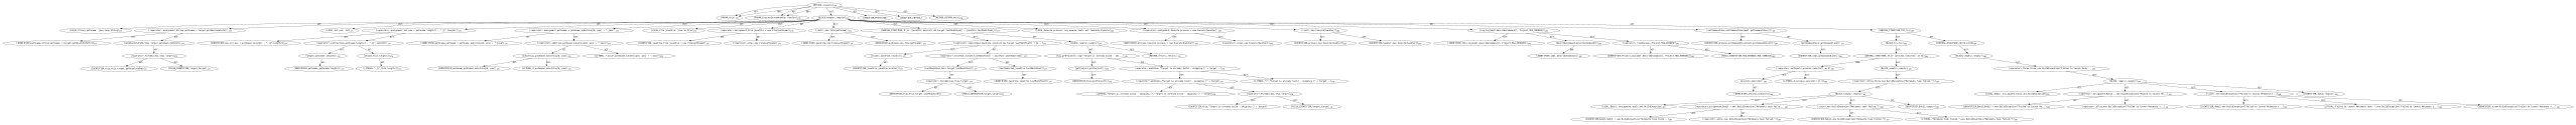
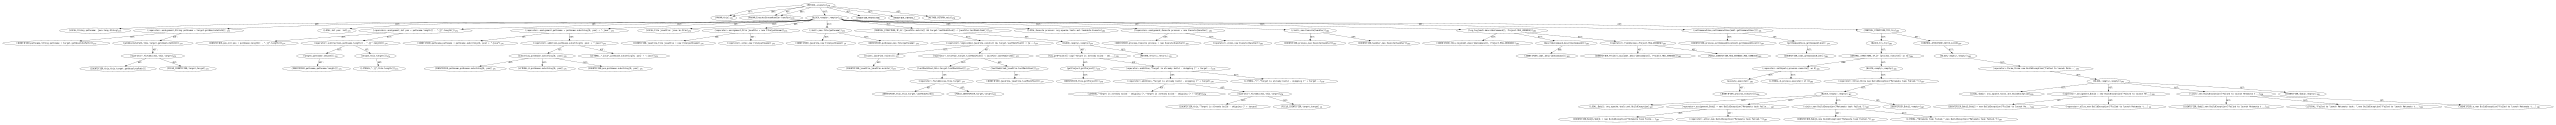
  digraph {
    fontname="JetBrains Mono"
    node [fontname="JetBrains Mono"]
    edge [fontname="JetBrains Mono"]
    n1 [label=<(METHOD,_execute)<SUB>170</SUB>>]
    n2 [label=<(PARAM,this)<SUB>170</SUB>>]
    n3 [label=<(PARAM,ExecuteStreamHandler handler)<SUB>170</SUB>>]
    n4 [label=<(BLOCK,&lt;empty&gt;,&lt;empty&gt;)<SUB>170</SUB>>]
    n5 [label=<(MODIFIER,PROTECTED)>]
    n6 [label=<(MODIFIER,VIRTUAL)>]
    n7 [label=<(METHOD_RETURN,void)<SUB>170</SUB>>]
    n8 [label=<(LOCAL,String pathname: java.lang.String)<SUB>173</SUB>>]
    n9 [label=<(&lt;operator&gt;.assignment,String pathname = target.getAbsolutePath())<SUB>173</SUB>>]
    n10 [label=<(LOCAL,int pos: int)<SUB>174</SUB>>]
    n11 [label=<(&lt;operator&gt;.assignment,int pos = pathname.length() - &quot;.jj&quot;.length())<SUB>174</SUB>>]
    n12 [label=<(&lt;operator&gt;.assignment,pathname = pathname.substring(0, pos) + &quot;.java&quot;)<SUB>175</SUB>>]
    n13 [label=<(LOCAL,File javaFile: java.io.File)<SUB>176</SUB>>]
    n14 [label=<(&lt;operator&gt;.assignment,File javaFile = new File(pathname))<SUB>176</SUB>>]
    n15 [label=<(&lt;init&gt;,new File(pathname))<SUB>176</SUB>>]
    n16 [label=<(CONTROL_STRUCTURE,IF,if (javaFile.exists() &amp;&amp; target.lastModified() &lt; javaFile.lastModified()))<SUB>177</SUB>>]
    n17 [label=<(LOCAL,Execute process: org.apache.tools.ant.taskdefs.Execute)<SUB>182</SUB>>]
    n18 [label=<(&lt;operator&gt;.assignment,Execute process = new Execute(handler))<SUB>182</SUB>>]
    n19 [label=<(&lt;init&gt;,new Execute(handler))<SUB>182</SUB>>]
    n20 [label=<(log,log(cmdl.describeCommand(), Project.MSG_VERBOSE))<SUB>183</SUB>>]
    n21 [label=<(setCommandline,setCommandline(cmdl.getCommandline()))<SUB>184</SUB>>]
    n22 [label=<(CONTROL_STRUCTURE,TRY,try)<SUB>185</SUB>>]
    n23 [label=<(IDENTIFIER,pathname,String pathname = target.getAbsolutePath())<SUB>173</SUB>>]
    n24 [label=<(getAbsolutePath,this.target.getAbsolutePath())<SUB>173</SUB>>]
    n25 [label=<(IDENTIFIER,pos,int pos = pathname.length() - &quot;.jj&quot;.length())<SUB>174</SUB>>]
    n26 [label=<(&lt;operator&gt;.subtraction,pathname.length() - &quot;.jj&quot;.length())<SUB>174</SUB>>]
    n27 [label=<(IDENTIFIER,pathname,pathname = pathname.substring(0, pos) + &quot;.java&quot;)<SUB>175</SUB>>]
    n28 [label=<(&lt;operator&gt;.addition,pathname.substring(0, pos) + &quot;.java&quot;)<SUB>175</SUB>>]
    n29 [label=<(IDENTIFIER,javaFile,File javaFile = new File(pathname))<SUB>176</SUB>>]
    n30 [label=<(&lt;operator&gt;.alloc,new File(pathname))<SUB>176</SUB>>]
    n31 [label=<(IDENTIFIER,javaFile,new File(pathname))<SUB>176</SUB>>]
    n32 [label=<(IDENTIFIER,pathname,new File(pathname))<SUB>176</SUB>>]
    n33 [label=<(&lt;operator&gt;.logicalAnd,javaFile.exists() &amp;&amp; target.lastModified() &lt; ja...)<SUB>177</SUB>>]
    n34 [label=<(BLOCK,&lt;empty&gt;,&lt;empty&gt;)<SUB>177</SUB>>]
    n35 [label=<(IDENTIFIER,process,Execute process = new Execute(handler))<SUB>182</SUB>>]
    n36 [label=<(&lt;operator&gt;.alloc,new Execute(handler))<SUB>182</SUB>>]
    n37 [label=<(IDENTIFIER,process,new Execute(handler))<SUB>182</SUB>>]
    n38 [label=<(IDENTIFIER,handler,new Execute(handler))<SUB>182</SUB>>]
    n39 [label=<(IDENTIFIER,this,log(cmdl.describeCommand(), Project.MSG_VERBOSE))<SUB>183</SUB>>]
    n40 [label=<(describeCommand,describeCommand())<SUB>183</SUB>>]
    n41 [label=<(&lt;operator&gt;.fieldAccess,Project.MSG_VERBOSE)<SUB>183</SUB>>]
    n42 [label=<(IDENTIFIER,process,setCommandline(cmdl.getCommandline()))<SUB>184</SUB>>]
    n43 [label=<(getCommandline,getCommandline())<SUB>144</SUB>>]
    n44 [label=<(BLOCK,try,try)<SUB>185</SUB>>]
    n45 [label=<(CONTROL_STRUCTURE,CATCH,catch)<SUB>189</SUB>>]
    n46 [label=<(&lt;operator&gt;.fieldAccess,this.target)<SUB>173</SUB>>]
    n47 [label=<(IDENTIFIER,this,this.target.getAbsolutePath())>]
    n48 [label=<(FIELD_IDENTIFIER,target,target)<SUB>173</SUB>>]
    n49 [label=<(length,pathname.length())<SUB>174</SUB>>]
    n50 [label=<(length,this.length())<SUB>174</SUB>>]
    n51 [label=<(IDENTIFIER,pathname,pathname.length())<SUB>174</SUB>>]
    n52 [label=<(LITERAL,&quot;.jj&quot;,this.length())<SUB>174</SUB>>]
    n53 [label=<(substring,pathname.substring(0, pos))<SUB>175</SUB>>]
    n54 [label=<(LITERAL,&quot;.java&quot;,pathname.substring(0, pos) + &quot;.java&quot;)<SUB>175</SUB>>]
    n55 [label=<(IDENTIFIER,pathname,pathname.substring(0, pos))<SUB>175</SUB>>]
    n56 [label=<(LITERAL,0,pathname.substring(0, pos))<SUB>175</SUB>>]
+   n57 [label=<(IDENTIFIER,pos,pathname.substring(0, pos))<SUB>175</SUB>>]
    n58 [label=<(exists,javaFile.exists())<SUB>177</SUB>>]
    n59 [label=<(&lt;operator&gt;.lessThan,target.lastModified() &lt; javaFile.lastModified())<SUB>177</SUB>>]
    n60 [label=<(log,getProject().log(&quot;Target is already build - ski...)<SUB>178</SUB>>]
    n61 [label=<(RETURN,return;,return;)<SUB>179</SUB>>]
    n62 [label=<(IDENTIFIER,javaFile,javaFile.exists())<SUB>177</SUB>>]
    n63 [label=<(lastModified,this.target.lastModified())<SUB>177</SUB>>]
    n64 [label=<(lastModified,javaFile.lastModified())<SUB>177</SUB>>]
    n65 [label=<(&lt;operator&gt;.fieldAccess,this.target)<SUB>177</SUB>>]
    n66 [label=<(IDENTIFIER,javaFile,javaFile.lastModified())<SUB>177</SUB>>]
    n67 [label=<(IDENTIFIER,this,this.target.lastModified())>]
    n68 [label=<(FIELD_IDENTIFIER,target,target)<SUB>177</SUB>>]
    n69 [label=<(getProject,getProject())<SUB>178</SUB>>]
    n70 [label=<(&lt;operator&gt;.addition,&quot;Target is already build - skipping (&quot; + target...)<SUB>178</SUB>>]
    n71 [label=<(IDENTIFIER,this,getProject())<SUB>178</SUB>>]
    n72 [label=<(&lt;operator&gt;.addition,&quot;Target is already build - skipping (&quot; + target)<SUB>178</SUB>>]
    n73 [label=<(LITERAL,&quot;)&quot;,&quot;Target is already build - skipping (&quot; + target...)<SUB>178</SUB>>]
    n74 [label=<(LITERAL,&quot;Target is already build - skipping (&quot;,&quot;Target is already build - skipping (&quot; + target)<SUB>178</SUB>>]
    n75 [label=<(&lt;operator&gt;.fieldAccess,this.target)<SUB>178</SUB>>]
    n76 [label=<(IDENTIFIER,this,&quot;Target is already build - skipping (&quot; + target)>]
    n77 [label=<(FIELD_IDENTIFIER,target,target)<SUB>178</SUB>>]
    n78 [label=<(IDENTIFIER,cmdl,describeCommand())<SUB>183</SUB>>]
    n79 [label=<(IDENTIFIER,Project,log(cmdl.describeCommand(), Project.MSG_VERBOSE))<SUB>183</SUB>>]
    n80 [label=<(FIELD_IDENTIFIER,MSG_VERBOSE,MSG_VERBOSE)<SUB>183</SUB>>]
    n81 [label=<(IDENTIFIER,cmdl,getCommandline())<SUB>184</SUB>>]
    n82 [label=<(CONTROL_STRUCTURE,IF,if (process.execute() != 0))<SUB>186</SUB>>]
    n83 [label=<(BLOCK,&lt;empty&gt;,&lt;empty&gt;)<SUB>189</SUB>>]
    n84 [label=<(&lt;operator&gt;.notEquals,process.execute() != 0)<SUB>186</SUB>>]
    n85 [label=<(BLOCK,&lt;empty&gt;,&lt;empty&gt;)<SUB>186</SUB>>]
    n86 [label=<(execute,execute())<SUB>186</SUB>>]
    n87 [label=<(LITERAL,0,process.execute() != 0)<SUB>186</SUB>>]
    n88 [label=<(&lt;operator&gt;.throw,throw new BuildException(&quot;Metamata task failed.&quot;);)<SUB>187</SUB>>]
    n89 [label=<(IDENTIFIER,process,execute())<SUB>186</SUB>>]
    n90 [label=<(BLOCK,&lt;empty&gt;,&lt;empty&gt;)<SUB>187</SUB>>]
    n91 [label=<(LOCAL,$obj1: org.apache.tools.ant.BuildException)<SUB>187</SUB>>]
    n92 [label=<(&lt;operator&gt;.assignment,$obj1 = new BuildException(&quot;Metamata task faile...)<SUB>187</SUB>>]
    n93 [label=<(&lt;init&gt;,new BuildException(&quot;Metamata task failed.&quot;))<SUB>187</SUB>>]
    n94 [label=<(IDENTIFIER,$obj1,&lt;empty&gt;)<SUB>187</SUB>>]
    n95 [label=<(IDENTIFIER,$obj1,$obj1 = new BuildException(&quot;Metamata task faile...)<SUB>187</SUB>>]
    n96 [label=<(&lt;operator&gt;.alloc,new BuildException(&quot;Metamata task failed.&quot;))<SUB>187</SUB>>]
    n97 [label=<(IDENTIFIER,$obj1,new BuildException(&quot;Metamata task failed.&quot;))<SUB>187</SUB>>]
    n98 [label=<(LITERAL,&quot;Metamata task failed.&quot;,new BuildException(&quot;Metamata task failed.&quot;))<SUB>187</SUB>>]
    n99 [label=<(&lt;operator&gt;.throw,throw new BuildException(&quot;Failed to launch Meta...)<SUB>190</SUB>>]
    n100 [label=<(BLOCK,&lt;empty&gt;,&lt;empty&gt;)<SUB>190</SUB>>]
    n101 [label=<(LOCAL,$obj2: org.apache.tools.ant.BuildException)<SUB>190</SUB>>]
    n102 [label=<(&lt;operator&gt;.assignment,$obj2 = new BuildException(&quot;Failed to launch Me...)<SUB>190</SUB>>]
    n103 [label=<(&lt;init&gt;,new BuildException(&quot;Failed to launch Metamata t...)<SUB>190</SUB>>]
    n104 [label=<(IDENTIFIER,$obj2,&lt;empty&gt;)<SUB>190</SUB>>]
    n105 [label=<(IDENTIFIER,$obj2,$obj2 = new BuildException(&quot;Failed to launch Me...)<SUB>190</SUB>>]
    n106 [label=<(&lt;operator&gt;.alloc,new BuildException(&quot;Failed to launch Metamata t...)<SUB>190</SUB>>]
    n107 [label=<(IDENTIFIER,$obj2,new BuildException(&quot;Failed to launch Metamata t...)<SUB>190</SUB>>]
    n108 [label=<(LITERAL,&quot;Failed to launch Metamata task: &quot;,new BuildException(&quot;Failed to launch Metamata t...)<SUB>190</SUB>>]
    n109 [label=<(IDENTIFIER,e,new BuildException(&quot;Failed to launch Metamata t...)<SUB>190</SUB>>]
    n1 -> n2 [label="AST: "]
    n1 -> n2 [label="DDG: "]
    n1 -> n3 [label="AST: "]
    n1 -> n3 [label="DDG: "]
    n1 -> n4 [label="AST: "]
    n1 -> n5 [label="AST: "]
    n1 -> n6 [label="AST: "]
    n1 -> n7 [label="AST: "]
    n4 -> n8 [label="AST: "]
    n4 -> n9 [label="AST: "]
    n4 -> n10 [label="AST: "]
    n4 -> n11 [label="AST: "]
    n4 -> n12 [label="AST: "]
    n4 -> n13 [label="AST: "]
    n4 -> n14 [label="AST: "]
    n4 -> n15 [label="AST: "]
    n4 -> n16 [label="AST: "]
    n4 -> n17 [label="AST: "]
    n4 -> n18 [label="AST: "]
    n4 -> n19 [label="AST: "]
    n4 -> n20 [label="AST: "]
    n4 -> n21 [label="AST: "]
    n4 -> n22 [label="AST: "]
    n9 -> n23 [label="AST: "]
    n9 -> n24 [label="AST: "]
    n11 -> n25 [label="AST: "]
    n11 -> n26 [label="AST: "]
    n12 -> n27 [label="AST: "]
    n12 -> n28 [label="AST: "]
    n14 -> n29 [label="DDG: "]
    n14 -> n30 [label="AST: "]
    n15 -> n31 [label="AST: "]
    n15 -> n32 [label="AST: "]
    n16 -> n33 [label="AST: "]
    n16 -> n34 [label="AST: "]
    n18 -> n35 [label="AST: "]
    n18 -> n36 [label="AST: "]
    n19 -> n37 [label="AST: "]
    n19 -> n38 [label="AST: "]
    n20 -> n39 [label="AST: "]
    n20 -> n40 [label="AST: "]
    n20 -> n41 [label="AST: "]
    n21 -> n42 [label="AST: "]
    n21 -> n43 [label="AST: "]
    n22 -> n44 [label="AST: "]
    n22 -> n45 [label="AST: "]
    n24 -> n46 [label="AST: "]
    n26 -> n49 [label="AST: "]
    n26 -> n50 [label="AST: "]
    n28 -> n53 [label="AST: "]
    n28 -> n54 [label="AST: "]
    n33 -> n58 [label="AST: "]
    n33 -> n59 [label="AST: "]
    n34 -> n60 [label="AST: "]
    n34 -> n61 [label="AST: "]
    n40 -> n78 [label="DDG: "]
    n41 -> n79 [label="AST: "]
    n41 -> n80 [label="AST: "]
    n43 -> n81 [label="AST: "]
    n44 -> n82 [label="AST: "]
    n45 -> n83 [label="AST: "]
    n46 -> n47 [label="AST: "]
    n46 -> n48 [label="AST: "]
    n49 -> n51 [label="AST: "]
    n50 -> n52 [label="AST: "]
    n53 -> n55 [label="AST: "]
    n53 -> n56 [label="AST: "]
+   n53 -> n57 [label="AST: "]
    n58 -> n62 [label="AST: "]
    n59 -> n63 [label="AST: "]
    n59 -> n64 [label="AST: "]
    n60 -> n69 [label="AST: "]
    n60 -> n70 [label="AST: "]
    n63 -> n65 [label="AST: "]
    n64 -> n66 [label="AST: "]
    n65 -> n67 [label="AST: "]
    n65 -> n68 [label="AST: "]
    n69 -> n71 [label="AST: "]
    n70 -> n72 [label="AST: "]
    n70 -> n73 [label="AST: "]
    n72 -> n74 [label="AST: "]
    n72 -> n75 [label="AST: "]
    n75 -> n76 [label="AST: "]
    n75 -> n77 [label="AST: "]
    n82 -> n84 [label="DDG: "]
    n82 -> n85 [label="AST: "]
    n83 -> n99 [label="AST: "]
    n84 -> n86 [label="AST: "]
    n84 -> n87 [label="AST: "]
    n85 -> n88 [label="AST: "]
    n86 -> n89 [label="AST: "]
    n88 -> n90 [label="AST: "]
    n90 -> n91 [label="AST: "]
    n90 -> n92 [label="AST: "]
    n90 -> n93 [label="AST: "]
    n90 -> n94 [label="AST: "]
    n92 -> n95 [label="AST: "]
    n92 -> n96 [label="AST: "]
    n93 -> n97 [label="AST: "]
    n93 -> n98 [label="AST: "]
    n99 -> n100 [label="AST: "]
    n100 -> n101 [label="AST: "]
    n100 -> n102 [label="AST: "]
    n100 -> n103 [label="AST: "]
    n100 -> n104 [label="AST: "]
    n102 -> n105 [label="AST: "]
    n102 -> n106 [label="AST: "]
    n103 -> n107 [label="AST: "]
    n103 -> n108 [label="AST: "]
    n103 -> n109 [label="AST: "]
  }
